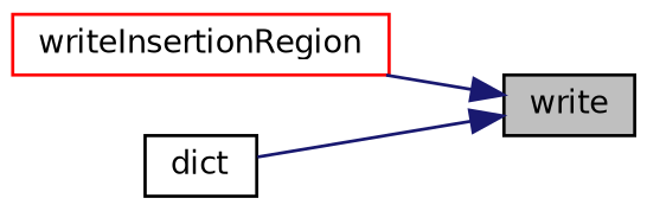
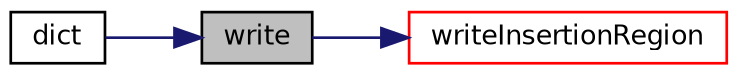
  digraph {
    rankdir=LR
    node [color=black fillcolor=white fontname=Helvetica fontsize=10 shape=record style=filled]
    edge [color=midnightblue fontname=Helvetica fontsize=10 labelfontname=Helvetica labelfontsize=10 style=solid]
    n1 [fillcolor=grey75 fontcolor=black height=0.2 label=write width=0.4]
    n2 [color=red height=0.2 label=writeInsertionRegion width=0.4]
    n3 [height=0.2 label=dict width=0.4]
-   n2 -> n1
+   n1 -> n2
    n3 -> n1
  }
